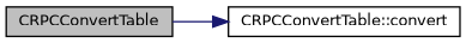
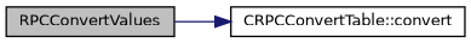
  digraph {
    rankdir=LR
    node [color=black fontname=Helvetica fontsize=10 shape=record style=filled]
-   n1 [fillcolor=grey75 fontcolor=black height=0.2 label=CRPCConvertTable width=0.4]
+   n1 [fillcolor=grey75 fontcolor=black height=0.2 label=RPCConvertValues width=0.4]
    n2 [fillcolor=white height=0.2 label="CRPCConvertTable::convert" width=0.4]
    n1 -> n2 [color=midnightblue fontname=Helvetica fontsize=10 labelfontname=Helvetica labelfontsize=10 style=solid]
  }
